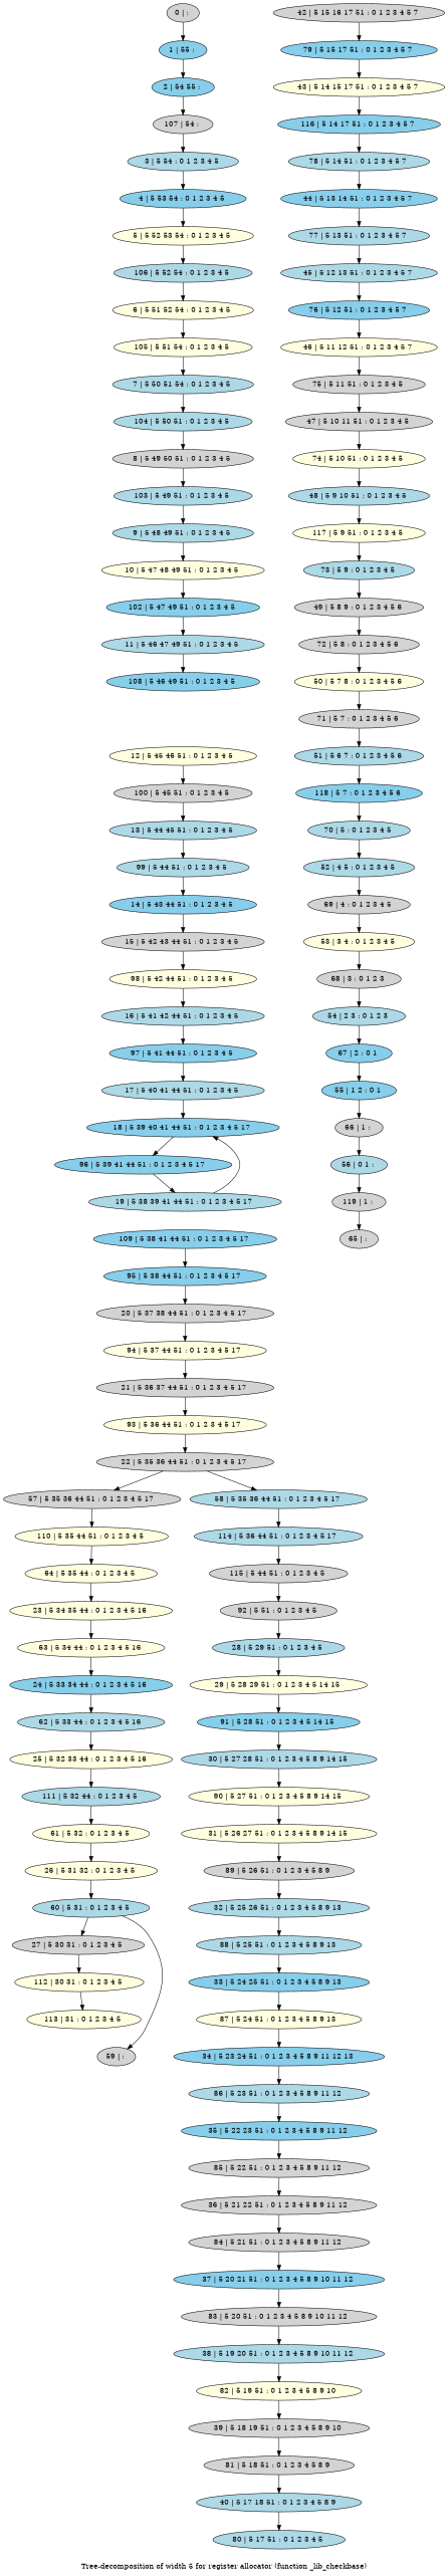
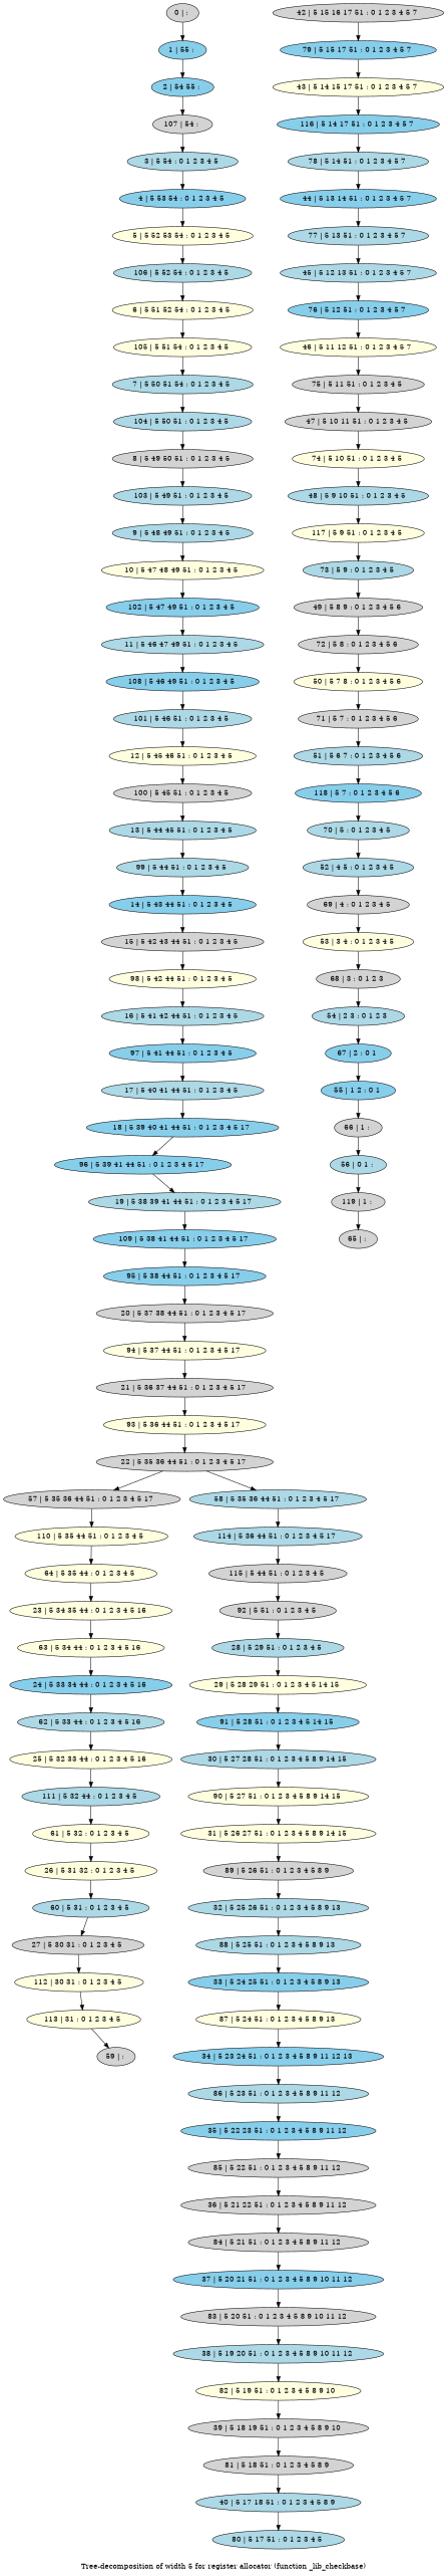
  digraph {
    label="Tree-decomposition of width 5 for register allocator (function _lib_checkbase)"
    node [fillcolor=lightblue style=filled]
    n1 [fillcolor=lightgrey label="0 | : "]
    n2 [fillcolor=skyblue label="1 | 55 : "]
    n3 [fillcolor=skyblue label="2 | 54 55 : "]
    n4 [fillcolor=lightgrey label="107 | 54 : "]
    n5 [label="3 | 5 54 : 0 1 2 3 4 5 "]
    n6 [fillcolor=skyblue label="4 | 5 53 54 : 0 1 2 3 4 5 "]
    n7 [fillcolor=lightyellow label="5 | 5 52 53 54 : 0 1 2 3 4 5 "]
    n8 [label="106 | 5 52 54 : 0 1 2 3 4 5 "]
    n9 [fillcolor=lightyellow label="6 | 5 51 52 54 : 0 1 2 3 4 5 "]
    n10 [fillcolor=lightyellow label="105 | 5 51 54 : 0 1 2 3 4 5 "]
    n11 [label="7 | 5 50 51 54 : 0 1 2 3 4 5 "]
    n12 [label="104 | 5 50 51 : 0 1 2 3 4 5 "]
    n13 [fillcolor=lightgrey label="8 | 5 49 50 51 : 0 1 2 3 4 5 "]
    n14 [label="103 | 5 49 51 : 0 1 2 3 4 5 "]
    n15 [label="9 | 5 48 49 51 : 0 1 2 3 4 5 "]
    n16 [fillcolor=lightyellow label="10 | 5 47 48 49 51 : 0 1 2 3 4 5 "]
    n17 [fillcolor=skyblue label="102 | 5 47 49 51 : 0 1 2 3 4 5 "]
    n18 [label="11 | 5 46 47 49 51 : 0 1 2 3 4 5 "]
    n19 [fillcolor=skyblue label="108 | 5 46 49 51 : 0 1 2 3 4 5 "]
+   n20 [label="101 | 5 46 51 : 0 1 2 3 4 5 "]
    n21 [fillcolor=lightyellow label="12 | 5 45 46 51 : 0 1 2 3 4 5 "]
    n22 [fillcolor=lightgrey label="100 | 5 45 51 : 0 1 2 3 4 5 "]
    n23 [label="13 | 5 44 45 51 : 0 1 2 3 4 5 "]
    n24 [label="99 | 5 44 51 : 0 1 2 3 4 5 "]
    n25 [fillcolor=skyblue label="14 | 5 43 44 51 : 0 1 2 3 4 5 "]
    n26 [fillcolor=lightgrey label="15 | 5 42 43 44 51 : 0 1 2 3 4 5 "]
    n27 [fillcolor=lightyellow label="98 | 5 42 44 51 : 0 1 2 3 4 5 "]
    n28 [label="16 | 5 41 42 44 51 : 0 1 2 3 4 5 "]
    n29 [fillcolor=skyblue label="97 | 5 41 44 51 : 0 1 2 3 4 5 "]
    n30 [label="17 | 5 40 41 44 51 : 0 1 2 3 4 5 "]
    n31 [fillcolor=skyblue label="18 | 5 39 40 41 44 51 : 0 1 2 3 4 5 17 "]
    n32 [fillcolor=skyblue label="96 | 5 39 41 44 51 : 0 1 2 3 4 5 17 "]
    n33 [label="19 | 5 38 39 41 44 51 : 0 1 2 3 4 5 17 "]
    n34 [fillcolor=skyblue label="109 | 5 38 41 44 51 : 0 1 2 3 4 5 17 "]
    n35 [fillcolor=skyblue label="95 | 5 38 44 51 : 0 1 2 3 4 5 17 "]
    n36 [fillcolor=lightgrey label="20 | 5 37 38 44 51 : 0 1 2 3 4 5 17 "]
    n37 [fillcolor=lightyellow label="94 | 5 37 44 51 : 0 1 2 3 4 5 17 "]
    n38 [fillcolor=lightgrey label="21 | 5 36 37 44 51 : 0 1 2 3 4 5 17 "]
    n39 [fillcolor=lightyellow label="93 | 5 36 44 51 : 0 1 2 3 4 5 17 "]
    n40 [fillcolor=lightgrey label="22 | 5 35 36 44 51 : 0 1 2 3 4 5 17 "]
    n41 [fillcolor=lightgrey label="57 | 5 35 36 44 51 : 0 1 2 3 4 5 17 "]
    n42 [label="58 | 5 35 36 44 51 : 0 1 2 3 4 5 17 "]
    n43 [fillcolor=lightyellow label="110 | 5 35 44 51 : 0 1 2 3 4 5 "]
    n44 [label="114 | 5 36 44 51 : 0 1 2 3 4 5 17 "]
    n45 [fillcolor=lightyellow label="23 | 5 34 35 44 : 0 1 2 3 4 5 16 "]
    n46 [fillcolor=lightyellow label="63 | 5 34 44 : 0 1 2 3 4 5 16 "]
    n47 [fillcolor=skyblue label="24 | 5 33 34 44 : 0 1 2 3 4 5 16 "]
    n48 [label="62 | 5 33 44 : 0 1 2 3 4 5 16 "]
    n49 [fillcolor=lightyellow label="25 | 5 32 33 44 : 0 1 2 3 4 5 16 "]
    n50 [label="111 | 5 32 44 : 0 1 2 3 4 5 "]
    n51 [fillcolor=lightyellow label="61 | 5 32 : 0 1 2 3 4 5 "]
    n52 [fillcolor=lightyellow label="26 | 5 31 32 : 0 1 2 3 4 5 "]
    n53 [label="60 | 5 31 : 0 1 2 3 4 5 "]
    n54 [fillcolor=lightgrey label="27 | 5 30 31 : 0 1 2 3 4 5 "]
    n55 [fillcolor=lightyellow label="112 | 30 31 : 0 1 2 3 4 5 "]
    n56 [fillcolor=lightyellow label="113 | 31 : 0 1 2 3 4 5 "]
    n57 [label="28 | 5 29 51 : 0 1 2 3 4 5 "]
    n58 [fillcolor=lightyellow label="29 | 5 28 29 51 : 0 1 2 3 4 5 14 15 "]
    n59 [fillcolor=skyblue label="91 | 5 28 51 : 0 1 2 3 4 5 14 15 "]
    n60 [label="30 | 5 27 28 51 : 0 1 2 3 4 5 8 9 14 15 "]
    n61 [fillcolor=lightyellow label="90 | 5 27 51 : 0 1 2 3 4 5 8 9 14 15 "]
    n62 [fillcolor=lightyellow label="31 | 5 26 27 51 : 0 1 2 3 4 5 8 9 14 15 "]
    n63 [fillcolor=lightgrey label="89 | 5 26 51 : 0 1 2 3 4 5 8 9 "]
    n64 [label="32 | 5 25 26 51 : 0 1 2 3 4 5 8 9 13 "]
    n65 [label="88 | 5 25 51 : 0 1 2 3 4 5 8 9 13 "]
    n66 [fillcolor=skyblue label="33 | 5 24 25 51 : 0 1 2 3 4 5 8 9 13 "]
    n67 [fillcolor=lightyellow label="87 | 5 24 51 : 0 1 2 3 4 5 8 9 13 "]
    n68 [fillcolor=skyblue label="34 | 5 23 24 51 : 0 1 2 3 4 5 8 9 11 12 13 "]
    n69 [label="86 | 5 23 51 : 0 1 2 3 4 5 8 9 11 12 "]
    n70 [fillcolor=skyblue label="35 | 5 22 23 51 : 0 1 2 3 4 5 8 9 11 12 "]
    n71 [fillcolor=lightgrey label="85 | 5 22 51 : 0 1 2 3 4 5 8 9 11 12 "]
    n72 [fillcolor=lightgrey label="36 | 5 21 22 51 : 0 1 2 3 4 5 8 9 11 12 "]
    n73 [fillcolor=lightgrey label="84 | 5 21 51 : 0 1 2 3 4 5 8 9 11 12 "]
    n74 [fillcolor=skyblue label="37 | 5 20 21 51 : 0 1 2 3 4 5 8 9 10 11 12 "]
    n75 [fillcolor=lightgrey label="83 | 5 20 51 : 0 1 2 3 4 5 8 9 10 11 12 "]
    n76 [label="38 | 5 19 20 51 : 0 1 2 3 4 5 8 9 10 11 12 "]
    n77 [fillcolor=lightyellow label="82 | 5 19 51 : 0 1 2 3 4 5 8 9 10 "]
    n78 [fillcolor=lightgrey label="39 | 5 18 19 51 : 0 1 2 3 4 5 8 9 10 "]
    n79 [fillcolor=lightgrey label="81 | 5 18 51 : 0 1 2 3 4 5 8 9 "]
    n80 [label="40 | 5 17 18 51 : 0 1 2 3 4 5 8 9 "]
    n81 [label="80 | 5 17 51 : 0 1 2 3 4 5 "]
    n82 [fillcolor=lightgrey label="42 | 5 15 16 17 51 : 0 1 2 3 4 5 7 "]
    n83 [fillcolor=skyblue label="79 | 5 15 17 51 : 0 1 2 3 4 5 7 "]
    n84 [fillcolor=lightyellow label="43 | 5 14 15 17 51 : 0 1 2 3 4 5 7 "]
    n85 [fillcolor=skyblue label="116 | 5 14 17 51 : 0 1 2 3 4 5 7 "]
    n86 [label="78 | 5 14 51 : 0 1 2 3 4 5 7 "]
    n87 [fillcolor=skyblue label="44 | 5 13 14 51 : 0 1 2 3 4 5 7 "]
    n88 [label="77 | 5 13 51 : 0 1 2 3 4 5 7 "]
    n89 [label="45 | 5 12 13 51 : 0 1 2 3 4 5 7 "]
    n90 [fillcolor=skyblue label="76 | 5 12 51 : 0 1 2 3 4 5 7 "]
    n91 [fillcolor=lightyellow label="46 | 5 11 12 51 : 0 1 2 3 4 5 7 "]
    n92 [fillcolor=lightgrey label="75 | 5 11 51 : 0 1 2 3 4 5 "]
    n93 [fillcolor=lightgrey label="47 | 5 10 11 51 : 0 1 2 3 4 5 "]
    n94 [fillcolor=lightyellow label="74 | 5 10 51 : 0 1 2 3 4 5 "]
    n95 [label="48 | 5 9 10 51 : 0 1 2 3 4 5 "]
    n96 [fillcolor=lightyellow label="117 | 5 9 51 : 0 1 2 3 4 5 "]
    n97 [label="73 | 5 9 : 0 1 2 3 4 5 "]
    n98 [fillcolor=lightgrey label="49 | 5 8 9 : 0 1 2 3 4 5 6 "]
    n99 [fillcolor=lightgrey label="72 | 5 8 : 0 1 2 3 4 5 6 "]
    n100 [fillcolor=lightyellow label="50 | 5 7 8 : 0 1 2 3 4 5 6 "]
    n101 [fillcolor=lightgrey label="71 | 5 7 : 0 1 2 3 4 5 6 "]
    n102 [label="51 | 5 6 7 : 0 1 2 3 4 5 6 "]
    n103 [fillcolor=skyblue label="118 | 5 7 : 0 1 2 3 4 5 6 "]
    n104 [label="70 | 5 : 0 1 2 3 4 5 "]
    n105 [label="52 | 4 5 : 0 1 2 3 4 5 "]
    n106 [fillcolor=lightgrey label="69 | 4 : 0 1 2 3 4 5 "]
    n107 [fillcolor=lightyellow label="53 | 3 4 : 0 1 2 3 4 5 "]
    n108 [fillcolor=lightgrey label="68 | 3 : 0 1 2 3 "]
    n109 [label="54 | 2 3 : 0 1 2 3 "]
    n110 [fillcolor=skyblue label="67 | 2 : 0 1 "]
    n111 [fillcolor=skyblue label="55 | 1 2 : 0 1 "]
    n112 [fillcolor=lightgrey label="66 | 1 : "]
    n113 [label="56 | 0 1 : "]
    n114 [fillcolor=lightgrey label="119 | 1 : "]
    n115 [fillcolor=lightgrey label="65 | : "]
    n116 [fillcolor=lightyellow label="64 | 5 35 44 : 0 1 2 3 4 5 "]
    n117 [fillcolor=lightgrey label="115 | 5 44 51 : 0 1 2 3 4 5 "]
    n118 [fillcolor=lightgrey label="59 | : "]
    n119 [fillcolor=lightgrey label="92 | 5 51 : 0 1 2 3 4 5 "]
    n1 -> n2
    n2 -> n3
    n3 -> n4
    n4 -> n5
    n5 -> n6
    n6 -> n7
    n7 -> n8
    n8 -> n9
    n9 -> n10
    n10 -> n11
    n11 -> n12
    n12 -> n13
    n13 -> n14
    n14 -> n15
    n15 -> n16
    n16 -> n17
    n17 -> n18
    n18 -> n19
+   n19 -> n20
+   n20 -> n21
    n21 -> n22
    n22 -> n23
    n23 -> n24
    n24 -> n25
    n25 -> n26
    n26 -> n27
    n27 -> n28
    n28 -> n29
    n29 -> n30
    n30 -> n31
    n31 -> n32
    n32 -> n33
-   n33 -> n31
+   n33 -> n34
    n34 -> n35
    n35 -> n36
    n36 -> n37
    n37 -> n38
    n38 -> n39
    n39 -> n40
    n40 -> n41
    n40 -> n42
    n41 -> n43
    n42 -> n44
    n43 -> n116
    n44 -> n117
    n45 -> n46
    n46 -> n47
    n47 -> n48
    n48 -> n49
    n49 -> n50
    n50 -> n51
    n51 -> n52
    n52 -> n53
    n53 -> n54
    n54 -> n55
    n55 -> n56
-   n53 -> n118
+   n56 -> n118
    n57 -> n58
    n58 -> n59
    n59 -> n60
    n60 -> n61
    n61 -> n62
    n62 -> n63
    n63 -> n64
    n64 -> n65
    n65 -> n66
    n66 -> n67
    n67 -> n68
    n68 -> n69
    n69 -> n70
    n70 -> n71
    n71 -> n72
    n72 -> n73
    n73 -> n74
    n74 -> n75
    n75 -> n76
    n76 -> n77
    n77 -> n78
    n78 -> n79
    n79 -> n80
    n80 -> n81
    n82 -> n83
    n83 -> n84
    n84 -> n85
    n85 -> n86
    n86 -> n87
    n87 -> n88
    n88 -> n89
    n89 -> n90
    n90 -> n91
    n91 -> n92
    n92 -> n93
    n93 -> n94
    n94 -> n95
    n95 -> n96
    n96 -> n97
    n97 -> n98
    n98 -> n99
    n99 -> n100
    n100 -> n101
    n101 -> n102
    n102 -> n103
    n103 -> n104
    n104 -> n105
    n105 -> n106
    n106 -> n107
    n107 -> n108
    n108 -> n109
    n109 -> n110
    n110 -> n111
    n111 -> n112
    n112 -> n113
    n113 -> n114
    n114 -> n115
    n116 -> n45
    n117 -> n119
    n119 -> n57
  }
